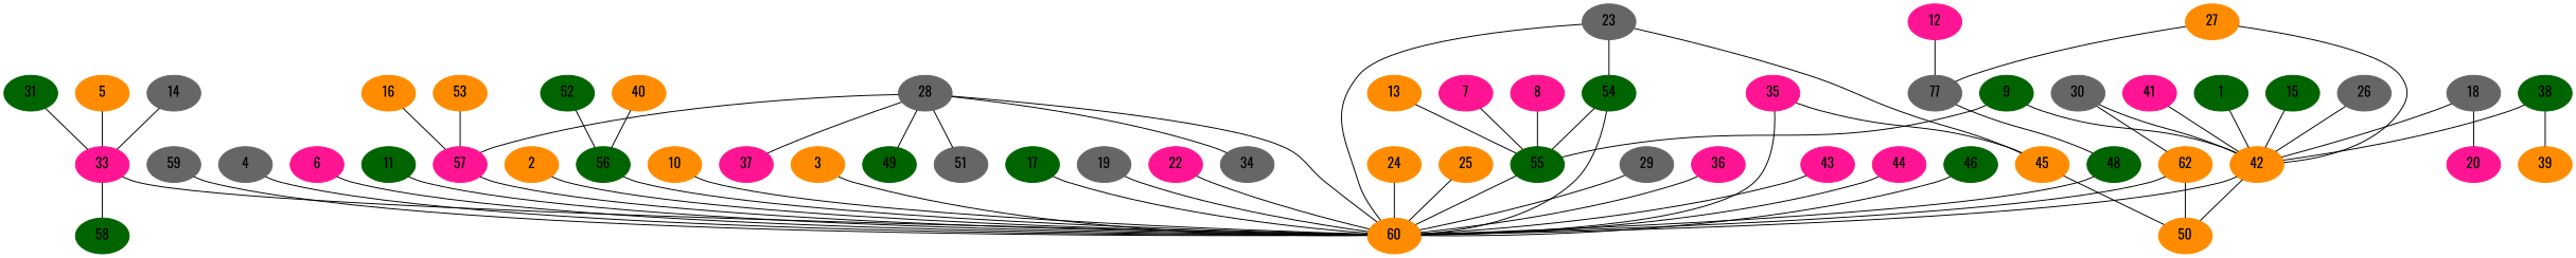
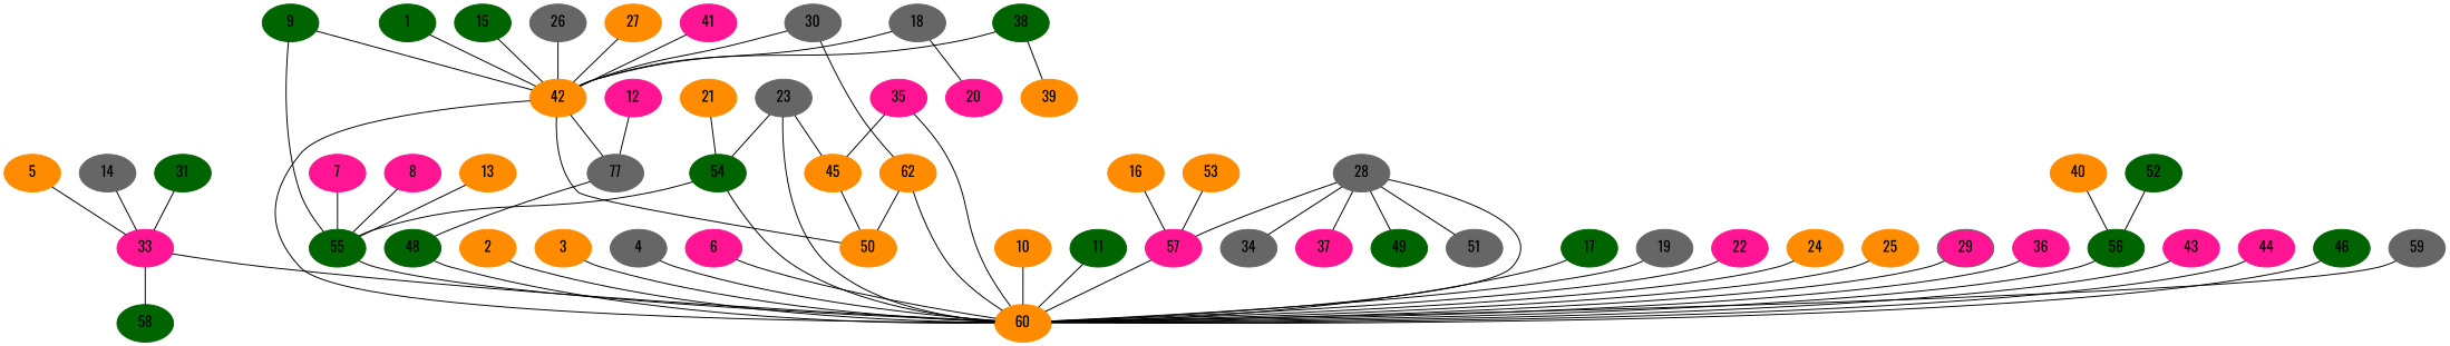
  graph {
    fontname=Oswald
    node [color=darkorange fontname=Oswald style=filled]
    edge [fontname=Oswald weight=1.0]
    1 [color=darkgreen]
    42
    60
    n4 [color=gray40 label=77]
    50
    2
    3
    4 [color=gray40]
    33 [color=deeppink]
    5
    58 [color=darkgreen]
    6 [color=deeppink]
    7 [color=deeppink]
    55 [color=darkgreen]
    8 [color=deeppink]
    9 [color=darkgreen]
    10
    11 [color=darkgreen]
    12 [color=deeppink]
    48 [color=darkgreen]
    13
    14 [color=gray40]
    15 [color=darkgreen]
    57 [color=deeppink]
    16
    17 [color=darkgreen]
    18 [color=gray40]
    20 [color=deeppink]
    19 [color=gray40]
    54 [color=darkgreen]
+   21
    22 [color=deeppink]
    23 [color=gray40]
    45
    24
    25
    26 [color=gray40]
    27
    28 [color=gray40]
    34 [color=gray40]
    37 [color=deeppink]
    49 [color=darkgreen]
    51 [color=gray40]
-   29 [color=gray40]
+   29 [color=gray40 fillcolor=deeppink]
    30 [color=gray40]
    n46 [label=62]
    31 [color=darkgreen]
    35 [color=deeppink]
    36 [color=deeppink]
    38 [color=darkgreen]
    39
    56 [color=darkgreen]
    40
    41 [color=deeppink]
    43 [color=deeppink]
    44 [color=deeppink]
    46 [color=darkgreen]
    52 [color=darkgreen]
    53
    59 [color=gray40]
    1 -- 42
    42 -- 60
-   27 -- n4
+   42 -- n4
    42 -- 50
    n4 -- 48
    2 -- 60
    3 -- 60
    4 -- 60
    33 -- 60
    33 -- 58
    5 -- 33
    6 -- 60
    7 -- 55
    55 -- 60 [weight=2.0]
    8 -- 55
    9 -- 42
    9 -- 55
    10 -- 60
    11 -- 60
    12 -- n4
    48 -- 60
    13 -- 55
    14 -- 33
    15 -- 42
    57 -- 60
    16 -- 57
    17 -- 60
    18 -- 42
    18 -- 20
    19 -- 60
    54 -- 60 [weight=2.0]
    54 -- 55
+   21 -- 54
    22 -- 60
    23 -- 60
    23 -- 54
    23 -- 45
    45 -- 50
    24 -- 60
    25 -- 60
    26 -- 42
    27 -- 42
    28 -- 60
    28 -- 57
    28 -- 34
    28 -- 37
    28 -- 49
    28 -- 51
    29 -- 60
    30 -- 42
    30 -- n46
    n46 -- 60
    n46 -- 50
    31 -- 33
    35 -- 60 [weight=2.0]
    35 -- 45
    36 -- 60
    38 -- 42
    38 -- 39
    56 -- 60
    40 -- 56
    41 -- 42
    43 -- 60
    44 -- 60
    46 -- 60
    52 -- 56
    53 -- 57
    59 -- 60
  }
